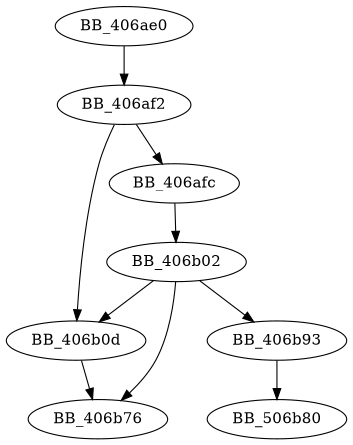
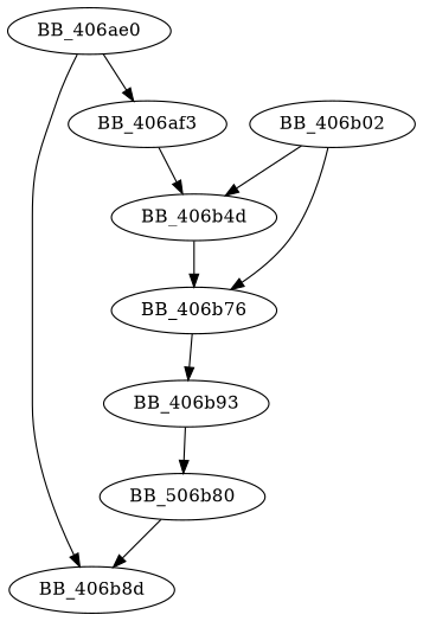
  digraph {
    fontname="DejaVu Serif"
    node [fontname="DejaVu Serif"]
    edge [fontname="DejaVu Serif"]
    BB_406ae0
-   BB_406af3 [label=BB_406af2]
-   BB_406afc
-   BB_406b0d
+   BB_406af3
+   BB_406b8d
+   BB_406b0d [label=BB_406b4d]
    BB_406b02
    BB_406b76
    BB_406b93
    n9 [label=BB_506b80]
    BB_406ae0 -> BB_406af3
-   BB_406af3 -> BB_406afc
+   BB_406ae0 -> BB_406b8d
    BB_406af3 -> BB_406b0d
-   BB_406afc -> BB_406b02
    BB_406b0d -> BB_406b76
    BB_406b02 -> BB_406b0d
    BB_406b02 -> BB_406b76
-   BB_406b02 -> BB_406b93
+   BB_406b76 -> BB_406b93
    BB_406b93 -> n9
+   n9 -> BB_406b8d
  }
